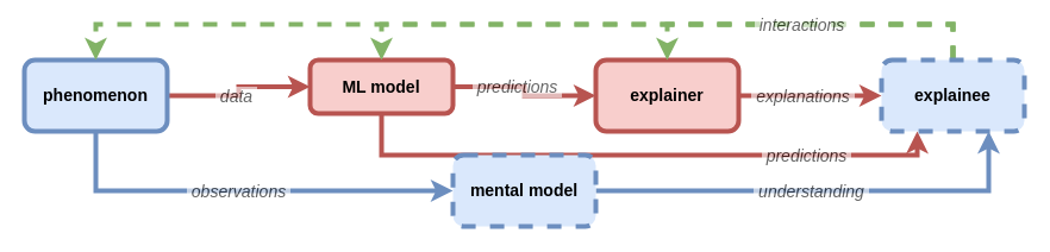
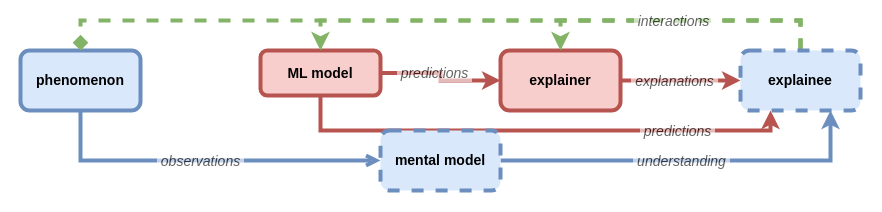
  <mxCell id="0" />
  <mxCell id="1" parent="0" />
- <mxCell id="2" value="" style="edgeStyle=orthogonalEdgeStyle;rounded=0;orthogonalLoop=1;jettySize=auto;html=1;fontSize=14;strokeWidth=4;fillColor=#f8cecc;strokeColor=#b85450;" parent="1" source="6" target="11" edge="1"><mxGeometry relative="1" as="geometry" /></mxCell>
- <mxCell id="3" value="&amp;nbsp;data&amp;nbsp;" style="edgeLabel;html=1;align=center;verticalAlign=middle;resizable=0;points=[];fontSize=14;fontStyle=2;labelBackgroundColor=#FFFFFF;textOpacity=60;" parent="2" vertex="1" connectable="0"><mxGeometry x="-0.1" y="1" relative="1" as="geometry"><mxPoint y="1" as="offset" /></mxGeometry></mxCell>
- <mxCell id="4" style="edgeStyle=orthogonalEdgeStyle;rounded=0;orthogonalLoop=1;jettySize=auto;html=1;exitX=0.5;exitY=1;exitDx=0;exitDy=0;entryX=0;entryY=0.5;entryDx=0;entryDy=0;fontSize=14;strokeWidth=4;fillColor=#dae8fc;strokeColor=#6c8ebf;" parent="1" source="6" target="22" edge="1"><mxGeometry relative="1" as="geometry" /></mxCell>
+ <mxCell id="4" style="edgeStyle=orthogonalEdgeStyle;rounded=0;orthogonalLoop=1;jettySize=auto;html=1;exitX=0.5;exitY=1;exitDx=0;exitDy=0;entryX=0;entryY=0.5;entryDx=0;entryDy=0;fontSize=14;strokeWidth=4;fillColor=#dae8fc;strokeColor=#6c8ebf;endArrow=open;" parent="1" source="6" target="22" edge="1"><mxGeometry relative="1" as="geometry" /></mxCell>
  <mxCell id="5" value="&amp;nbsp;observations&amp;nbsp;" style="edgeLabel;html=1;align=center;verticalAlign=middle;resizable=0;points=[];fontSize=14;fontStyle=2;labelBackgroundColor=#FFFFFF;textOpacity=60;" parent="4" vertex="1" connectable="0"><mxGeometry x="0.214" y="-2" relative="1" as="geometry"><mxPoint x="-43" y="-2" as="offset" /></mxGeometry></mxCell>
  <mxCell id="6" value="&lt;b&gt;phenomenon&lt;/b&gt;" style="rounded=1;whiteSpace=wrap;html=1;fontSize=14;strokeWidth=4;align=center;fillColor=#dae8fc;strokeColor=#6c8ebf;" parent="1" vertex="1"><mxGeometry x="20" y="50" width="120" height="60" as="geometry" /></mxCell>
  <mxCell id="7" value="" style="edgeStyle=orthogonalEdgeStyle;rounded=0;orthogonalLoop=1;jettySize=auto;html=1;fontSize=14;strokeWidth=4;fillColor=#f8cecc;strokeColor=#b85450;" parent="1" source="11" target="14" edge="1"><mxGeometry relative="1" as="geometry" /></mxCell>
  <mxCell id="8" value="&amp;nbsp;predictions&amp;nbsp;" style="edgeLabel;html=1;align=center;verticalAlign=middle;resizable=0;points=[];fontSize=14;fontStyle=2;labelBackgroundColor=#FFFFFF;textOpacity=60;" parent="7" vertex="1" connectable="0"><mxGeometry x="-0.1" y="-2" relative="1" as="geometry"><mxPoint x="-4" y="-2" as="offset" /></mxGeometry></mxCell>
  <mxCell id="9" style="edgeStyle=orthogonalEdgeStyle;rounded=0;orthogonalLoop=1;jettySize=auto;html=1;exitX=0.5;exitY=1;exitDx=0;exitDy=0;entryX=0.25;entryY=1;entryDx=0;entryDy=0;fontSize=14;strokeWidth=4;fillColor=#f8cecc;strokeColor=#b85450;" parent="1" source="11" target="19" edge="1"><mxGeometry relative="1" as="geometry"><Array as="points"><mxPoint x="320" y="130" /><mxPoint x="770" y="130" /></Array></mxGeometry></mxCell>
  <mxCell id="10" value="&amp;nbsp;predictions&amp;nbsp;" style="edgeLabel;html=1;align=center;verticalAlign=middle;resizable=0;points=[];fontSize=14;fontStyle=2;labelBackgroundColor=#FFFFFF;textOpacity=60;" parent="9" vertex="1" connectable="0"><mxGeometry x="0.433" relative="1" as="geometry"><mxPoint x="29" as="offset" /></mxGeometry></mxCell>
  <mxCell id="11" value="&lt;b&gt;ML model&lt;/b&gt;" style="rounded=1;whiteSpace=wrap;html=1;fontSize=14;strokeWidth=4;align=center;fillColor=#f8cecc;strokeColor=#b85450;" parent="1" vertex="1"><mxGeometry x="260" y="50" width="120" height="45" as="geometry" /></mxCell>
  <mxCell id="12" value="" style="edgeStyle=orthogonalEdgeStyle;rounded=0;orthogonalLoop=1;jettySize=auto;html=1;fontSize=14;strokeWidth=4;fillColor=#f8cecc;strokeColor=#b85450;" parent="1" source="14" target="19" edge="1"><mxGeometry relative="1" as="geometry" /></mxCell>
  <mxCell id="13" value="&amp;nbsp;explanations&amp;nbsp;" style="edgeLabel;html=1;align=center;verticalAlign=middle;resizable=0;points=[];fontSize=14;fontStyle=2;labelBackgroundColor=#FFFFFF;textOpacity=60;" parent="12" vertex="1" connectable="0"><mxGeometry x="-0.117" y="-2" relative="1" as="geometry"><mxPoint y="-2" as="offset" /></mxGeometry></mxCell>
  <mxCell id="14" value="&lt;b&gt;explainer&lt;/b&gt;" style="rounded=1;whiteSpace=wrap;html=1;fontSize=14;strokeWidth=4;align=center;fillColor=#f8cecc;strokeColor=#b85450;" parent="1" vertex="1"><mxGeometry x="500" y="50" width="120" height="60" as="geometry" /></mxCell>
  <mxCell id="15" style="edgeStyle=orthogonalEdgeStyle;rounded=0;orthogonalLoop=1;jettySize=auto;html=1;exitX=0.5;exitY=0;exitDx=0;exitDy=0;entryX=0.5;entryY=0;entryDx=0;entryDy=0;strokeWidth=4;dashed=1;fillColor=#d5e8d4;strokeColor=#82b366;" parent="1" source="19" target="14" edge="1"><mxGeometry relative="1" as="geometry"><Array as="points"><mxPoint x="800" y="20" /><mxPoint x="560" y="20" /></Array></mxGeometry></mxCell>
  <mxCell id="16" style="edgeStyle=orthogonalEdgeStyle;rounded=0;orthogonalLoop=1;jettySize=auto;html=1;exitX=0.5;exitY=0;exitDx=0;exitDy=0;entryX=0.5;entryY=0;entryDx=0;entryDy=0;strokeWidth=4;dashed=1;fillColor=#d5e8d4;strokeColor=#82b366;" parent="1" source="19" target="11" edge="1"><mxGeometry relative="1" as="geometry"><Array as="points"><mxPoint x="800" y="20" /><mxPoint x="320" y="20" /></Array></mxGeometry></mxCell>
- <mxCell id="17" style="edgeStyle=orthogonalEdgeStyle;rounded=0;orthogonalLoop=1;jettySize=auto;html=1;exitX=0.5;exitY=0;exitDx=0;exitDy=0;entryX=0.5;entryY=0;entryDx=0;entryDy=0;strokeWidth=4;dashed=1;fillColor=#d5e8d4;strokeColor=#82b366;" parent="1" source="19" target="6" edge="1"><mxGeometry relative="1" as="geometry"><Array as="points"><mxPoint x="800" y="20" /><mxPoint x="80" y="20" /></Array></mxGeometry></mxCell>
+ <mxCell id="17" style="edgeStyle=orthogonalEdgeStyle;rounded=0;orthogonalLoop=1;jettySize=auto;html=1;exitX=0.5;exitY=0;exitDx=0;exitDy=0;entryX=0.5;entryY=0;entryDx=0;entryDy=0;strokeWidth=4;dashed=1;fillColor=#d5e8d4;strokeColor=#82b366;endArrow=diamond;" parent="1" source="19" target="6" edge="1"><mxGeometry relative="1" as="geometry"><Array as="points"><mxPoint x="800" y="20" /><mxPoint x="80" y="20" /></Array></mxGeometry></mxCell>
  <mxCell id="18" value="&lt;font style=&quot;font-size: 14px&quot;&gt;&lt;i&gt;&amp;nbsp;interactions&amp;nbsp;&lt;/i&gt;&lt;/font&gt;" style="edgeLabel;html=1;align=center;verticalAlign=middle;resizable=0;points=[];labelBackgroundColor=#FFFFFF;textOpacity=60;" parent="17" vertex="1" connectable="0"><mxGeometry x="-0.595" y="4" relative="1" as="geometry"><mxPoint y="-4" as="offset" /></mxGeometry></mxCell>
  <mxCell id="19" value="&lt;b&gt;explainee&lt;/b&gt;" style="rounded=1;whiteSpace=wrap;html=1;fontSize=14;strokeWidth=4;align=center;fillColor=#dae8fc;strokeColor=#6c8ebf;dashed=1;" parent="1" vertex="1"><mxGeometry x="740" y="50" width="120" height="60" as="geometry" /></mxCell>
  <mxCell id="20" style="edgeStyle=orthogonalEdgeStyle;rounded=0;orthogonalLoop=1;jettySize=auto;html=1;exitX=1;exitY=0.5;exitDx=0;exitDy=0;entryX=0.75;entryY=1;entryDx=0;entryDy=0;fontSize=14;strokeWidth=4;fillColor=#dae8fc;strokeColor=#6c8ebf;" parent="1" source="22" target="19" edge="1"><mxGeometry relative="1" as="geometry" /></mxCell>
  <mxCell id="21" value="&amp;nbsp;understanding&amp;nbsp;" style="edgeLabel;html=1;align=center;verticalAlign=middle;resizable=0;points=[];fontSize=14;fontStyle=2;labelBackgroundColor=#FFFFFF;textOpacity=60;" parent="20" vertex="1" connectable="0"><mxGeometry x="-0.152" relative="1" as="geometry"><mxPoint x="19" as="offset" /></mxGeometry></mxCell>
  <mxCell id="22" value="&lt;b&gt;mental model&lt;/b&gt;" style="rounded=1;whiteSpace=wrap;html=1;fontSize=14;strokeWidth=4;align=center;fillColor=#dae8fc;strokeColor=#6c8ebf;dashed=1;" parent="1" vertex="1"><mxGeometry x="380" y="130" width="120" height="60" as="geometry" /></mxCell>
